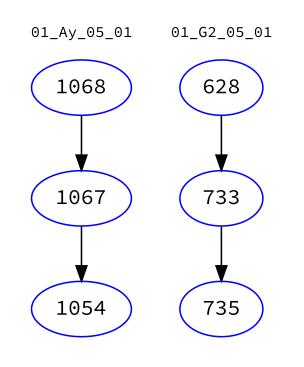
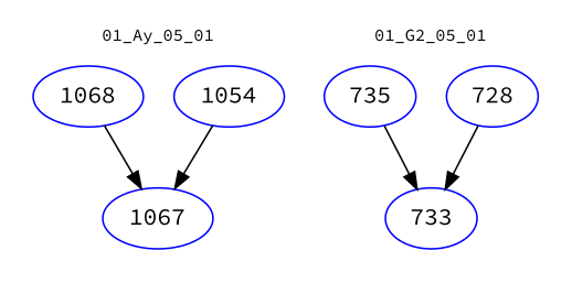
  digraph {
    fontname="Source Code Pro"
    node [color=blue fontname="Source Code Pro"]
    edge [color=black fontname="Source Code Pro"]
    n1 [label=1067]
    n2 [label=1054]
    n3 [label=1068]
    n4 [label=733]
-   n5 [label=628]
+   n5 [label=728]
    n6 [label=735]
    subgraph cluster_1 {
      color=white
      fontsize=10
      label="01_Ay_05_01"
      n1
      n2
      n3
    }
    subgraph cluster_2 {
      color=white
      fontsize=10
      label="01_G2_05_01"
      n4
      n5
      n6
    }
-   n1 -> n2
+   n2 -> n1
    n3 -> n1
-   n4 -> n6
+   n6 -> n4
    n5 -> n4
  }
